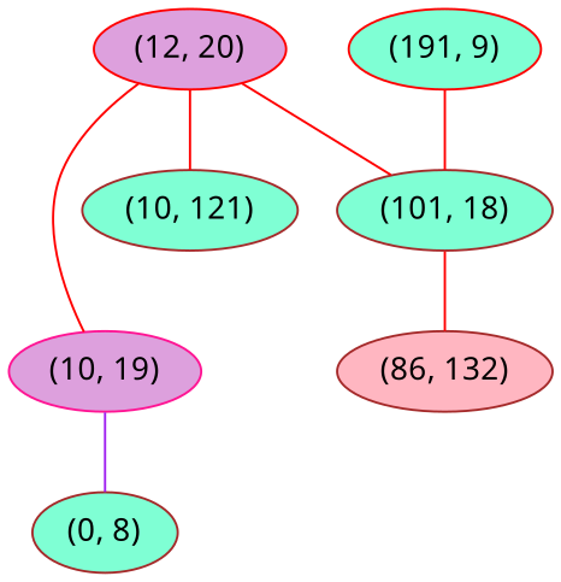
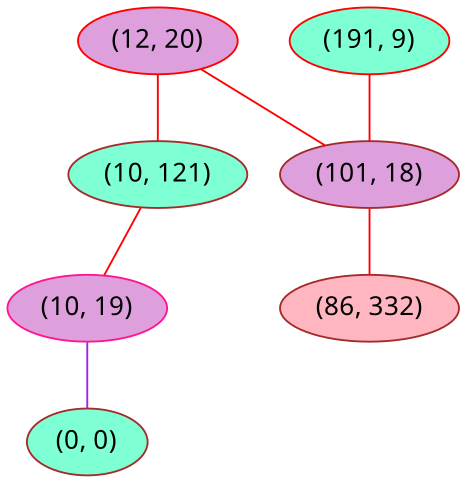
  graph {
    fontname="Noto Sans"
    node [color=brown fillcolor=aquamarine fontname="Noto Sans" style=filled]
    edge [color=red fontname="Noto Sans" weight=1]
    "(12, 20)" [color=red fillcolor=plum]
    "(10, 19)" [color=deeppink fillcolor=plum]
-   "(101, 18)"
+   "(101, 18)" [fillcolor=plum]
    "(10, 121)"
-   "(0, 0)" [label="(0, 8)"]
-   "(86, 132)" [fillcolor=lightpink]
+   "(0, 0)"
+   "(86, 132)" [fillcolor=lightpink label="(86, 332)"]
    "(191, 9)" [color=red]
-   "(12, 20)" -- "(10, 19)"
+   "(10, 121)" -- "(10, 19)"
    "(12, 20)" -- "(101, 18)"
    "(12, 20)" -- "(10, 121)"
    "(10, 19)" -- "(0, 0)" [color=purple weight=4]
    "(101, 18)" -- "(86, 132)"
    "(191, 9)" -- "(101, 18)"
  }
